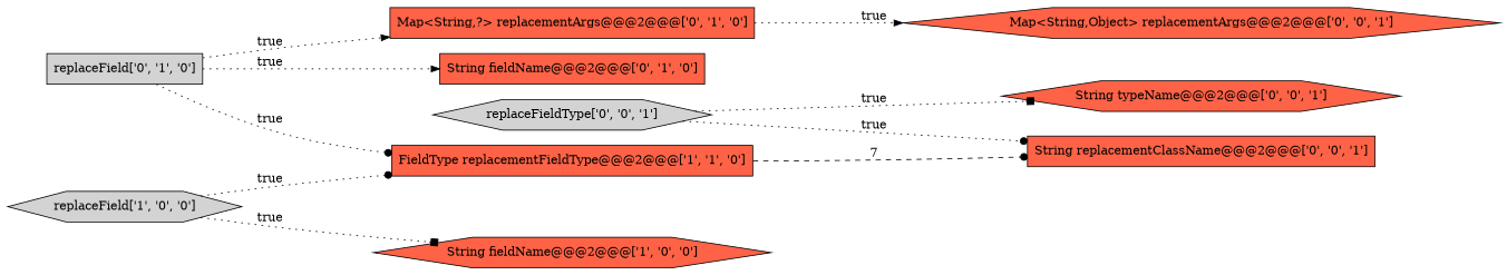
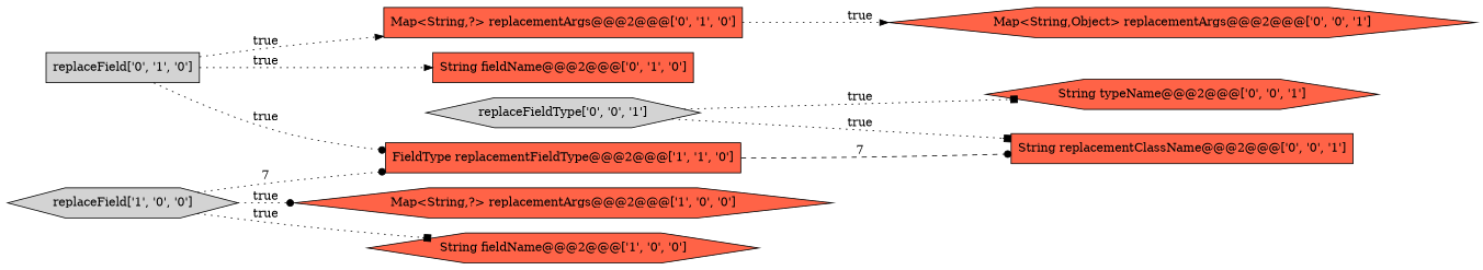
  digraph {
    rankdir=LR
    node [fillcolor=tomato shape=hexagon style=filled]
    edge [arrowhead=dot style=dotted]
    n1 [label="Map<String,?> replacementArgs@@@2@@@['0', '1', '0']" shape=box]
    n2 [label="Map<String,Object> replacementArgs@@@2@@@['0', '0', '1']"]
    n3 [label="FieldType replacementFieldType@@@2@@@['1', '1', '0']" shape=box]
    n4 [label="String replacementClassName@@@2@@@['0', '0', '1']" shape=box]
    n5 [label="String typeName@@@2@@@['0', '0', '1']"]
+   n6 [label="Map<String,?> replacementArgs@@@2@@@['1', '0', '0']"]
    n7 [fillcolor=lightgray label="replaceField['0', '1', '0']" shape=box]
    n8 [label="String fieldName@@@2@@@['0', '1', '0']" shape=box]
    n9 [fillcolor=lightgray label="replaceFieldType['0', '0', '1']"]
    n10 [fillcolor=lightgray label="replaceField['1', '0', '0']"]
    n11 [label="String fieldName@@@2@@@['1', '0', '0']"]
    n1 -> n2 [arrowhead=normal label=true]
    n3 -> n4 [label=7 style=dashed]
    n7 -> n1 [arrowhead=normal label=true]
    n7 -> n3 [label=true]
    n7 -> n8 [arrowhead=normal label=true]
-   n9 -> n4 [label=true]
+   n9 -> n4 [arrowhead=box label=true]
    n9 -> n5 [arrowhead=box label=true]
-   n10 -> n3 [label=true]
+   n10 -> n3 [label=7]
+   n10 -> n6 [label=true]
    n10 -> n11 [arrowhead=box label=true]
  }
